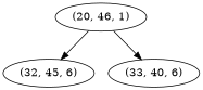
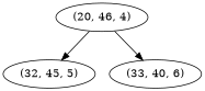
  digraph {
-   "(20, 46, 4)" [label="(20, 46, 1)"]
-   "(32, 45, 5)" [label="(32, 45, 6)"]
+   "(20, 46, 4)"
+   "(32, 45, 5)"
    "(33, 40, 6)"
    "(20, 46, 4)" -> "(32, 45, 5)"
    "(20, 46, 4)" -> "(33, 40, 6)"
  }
